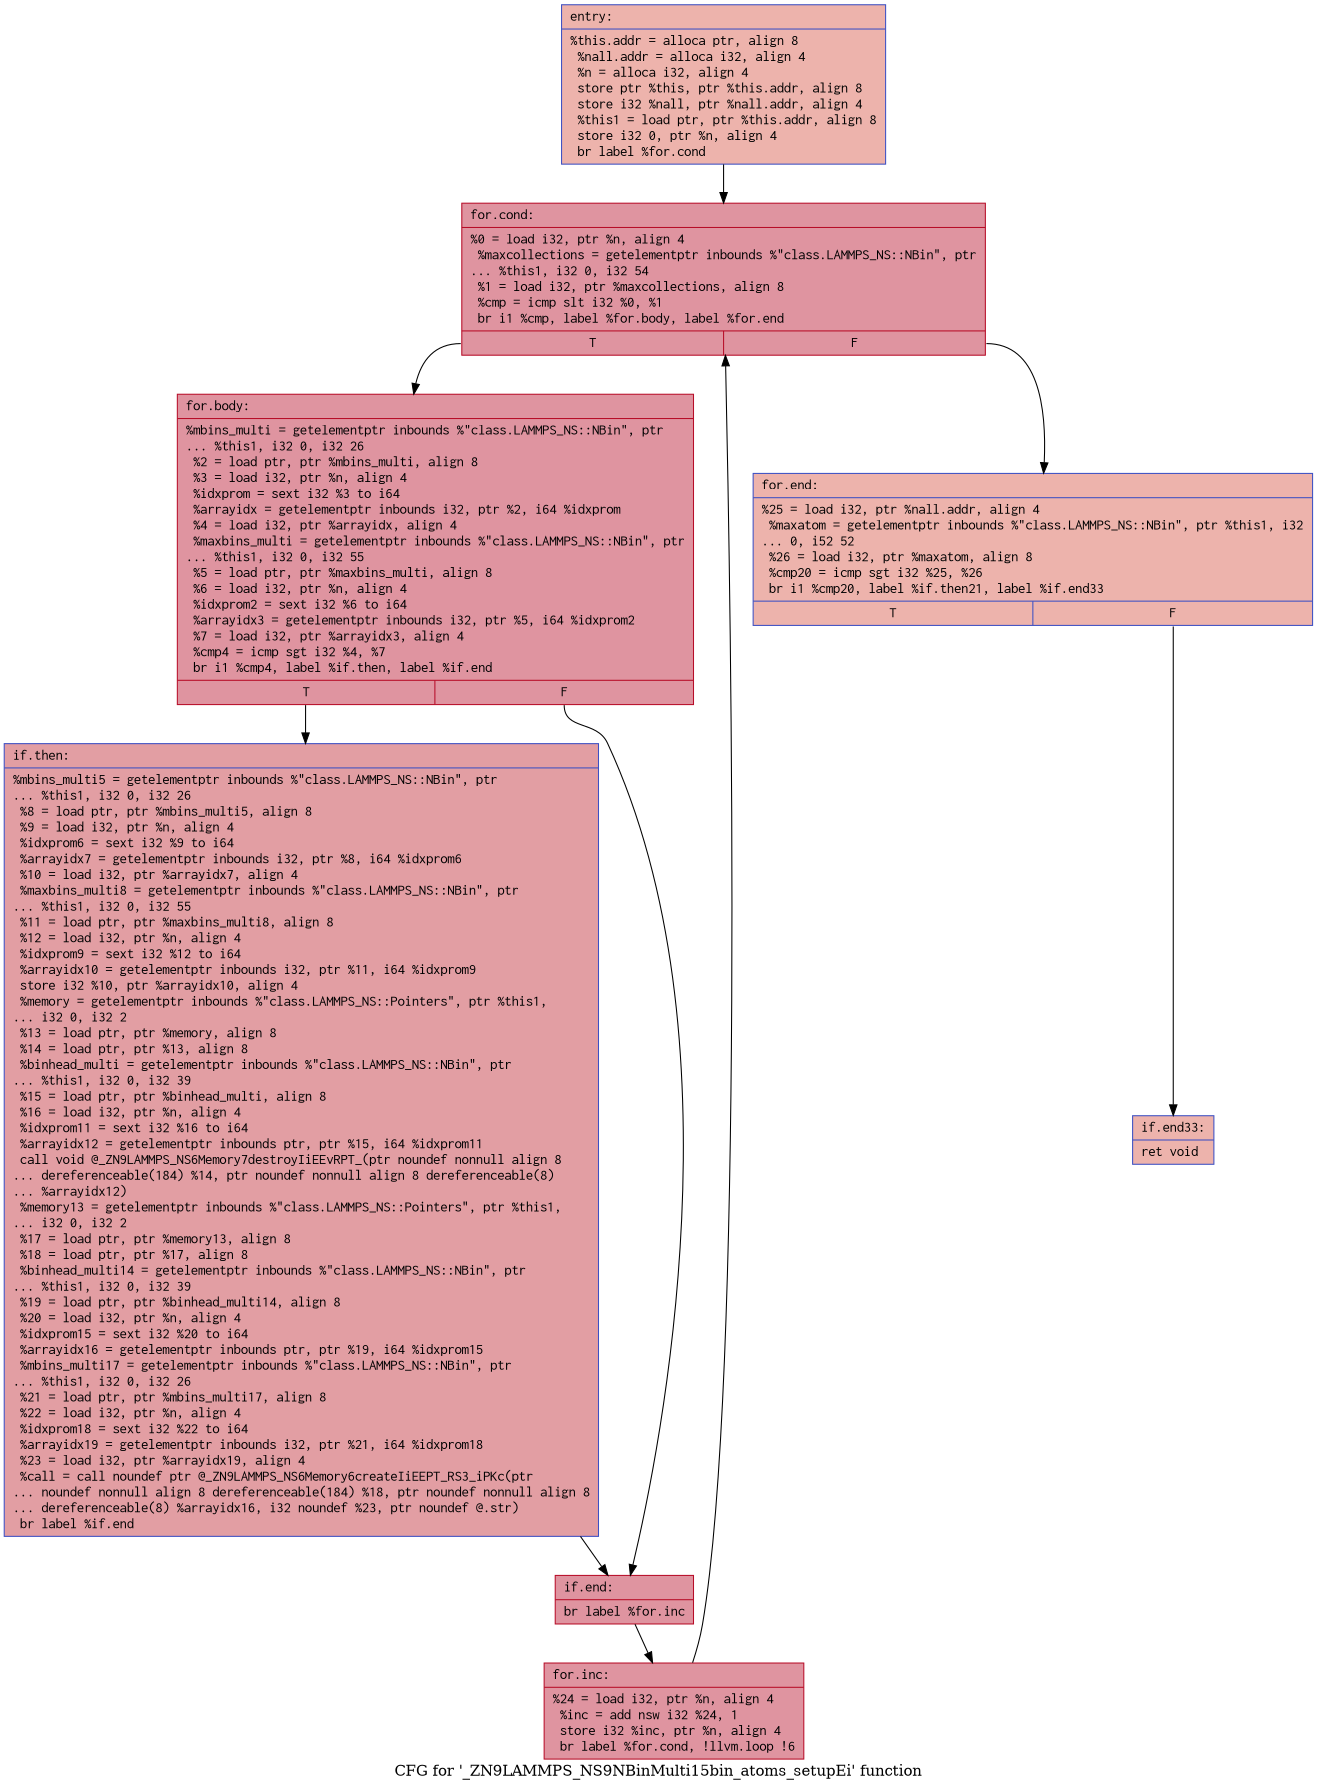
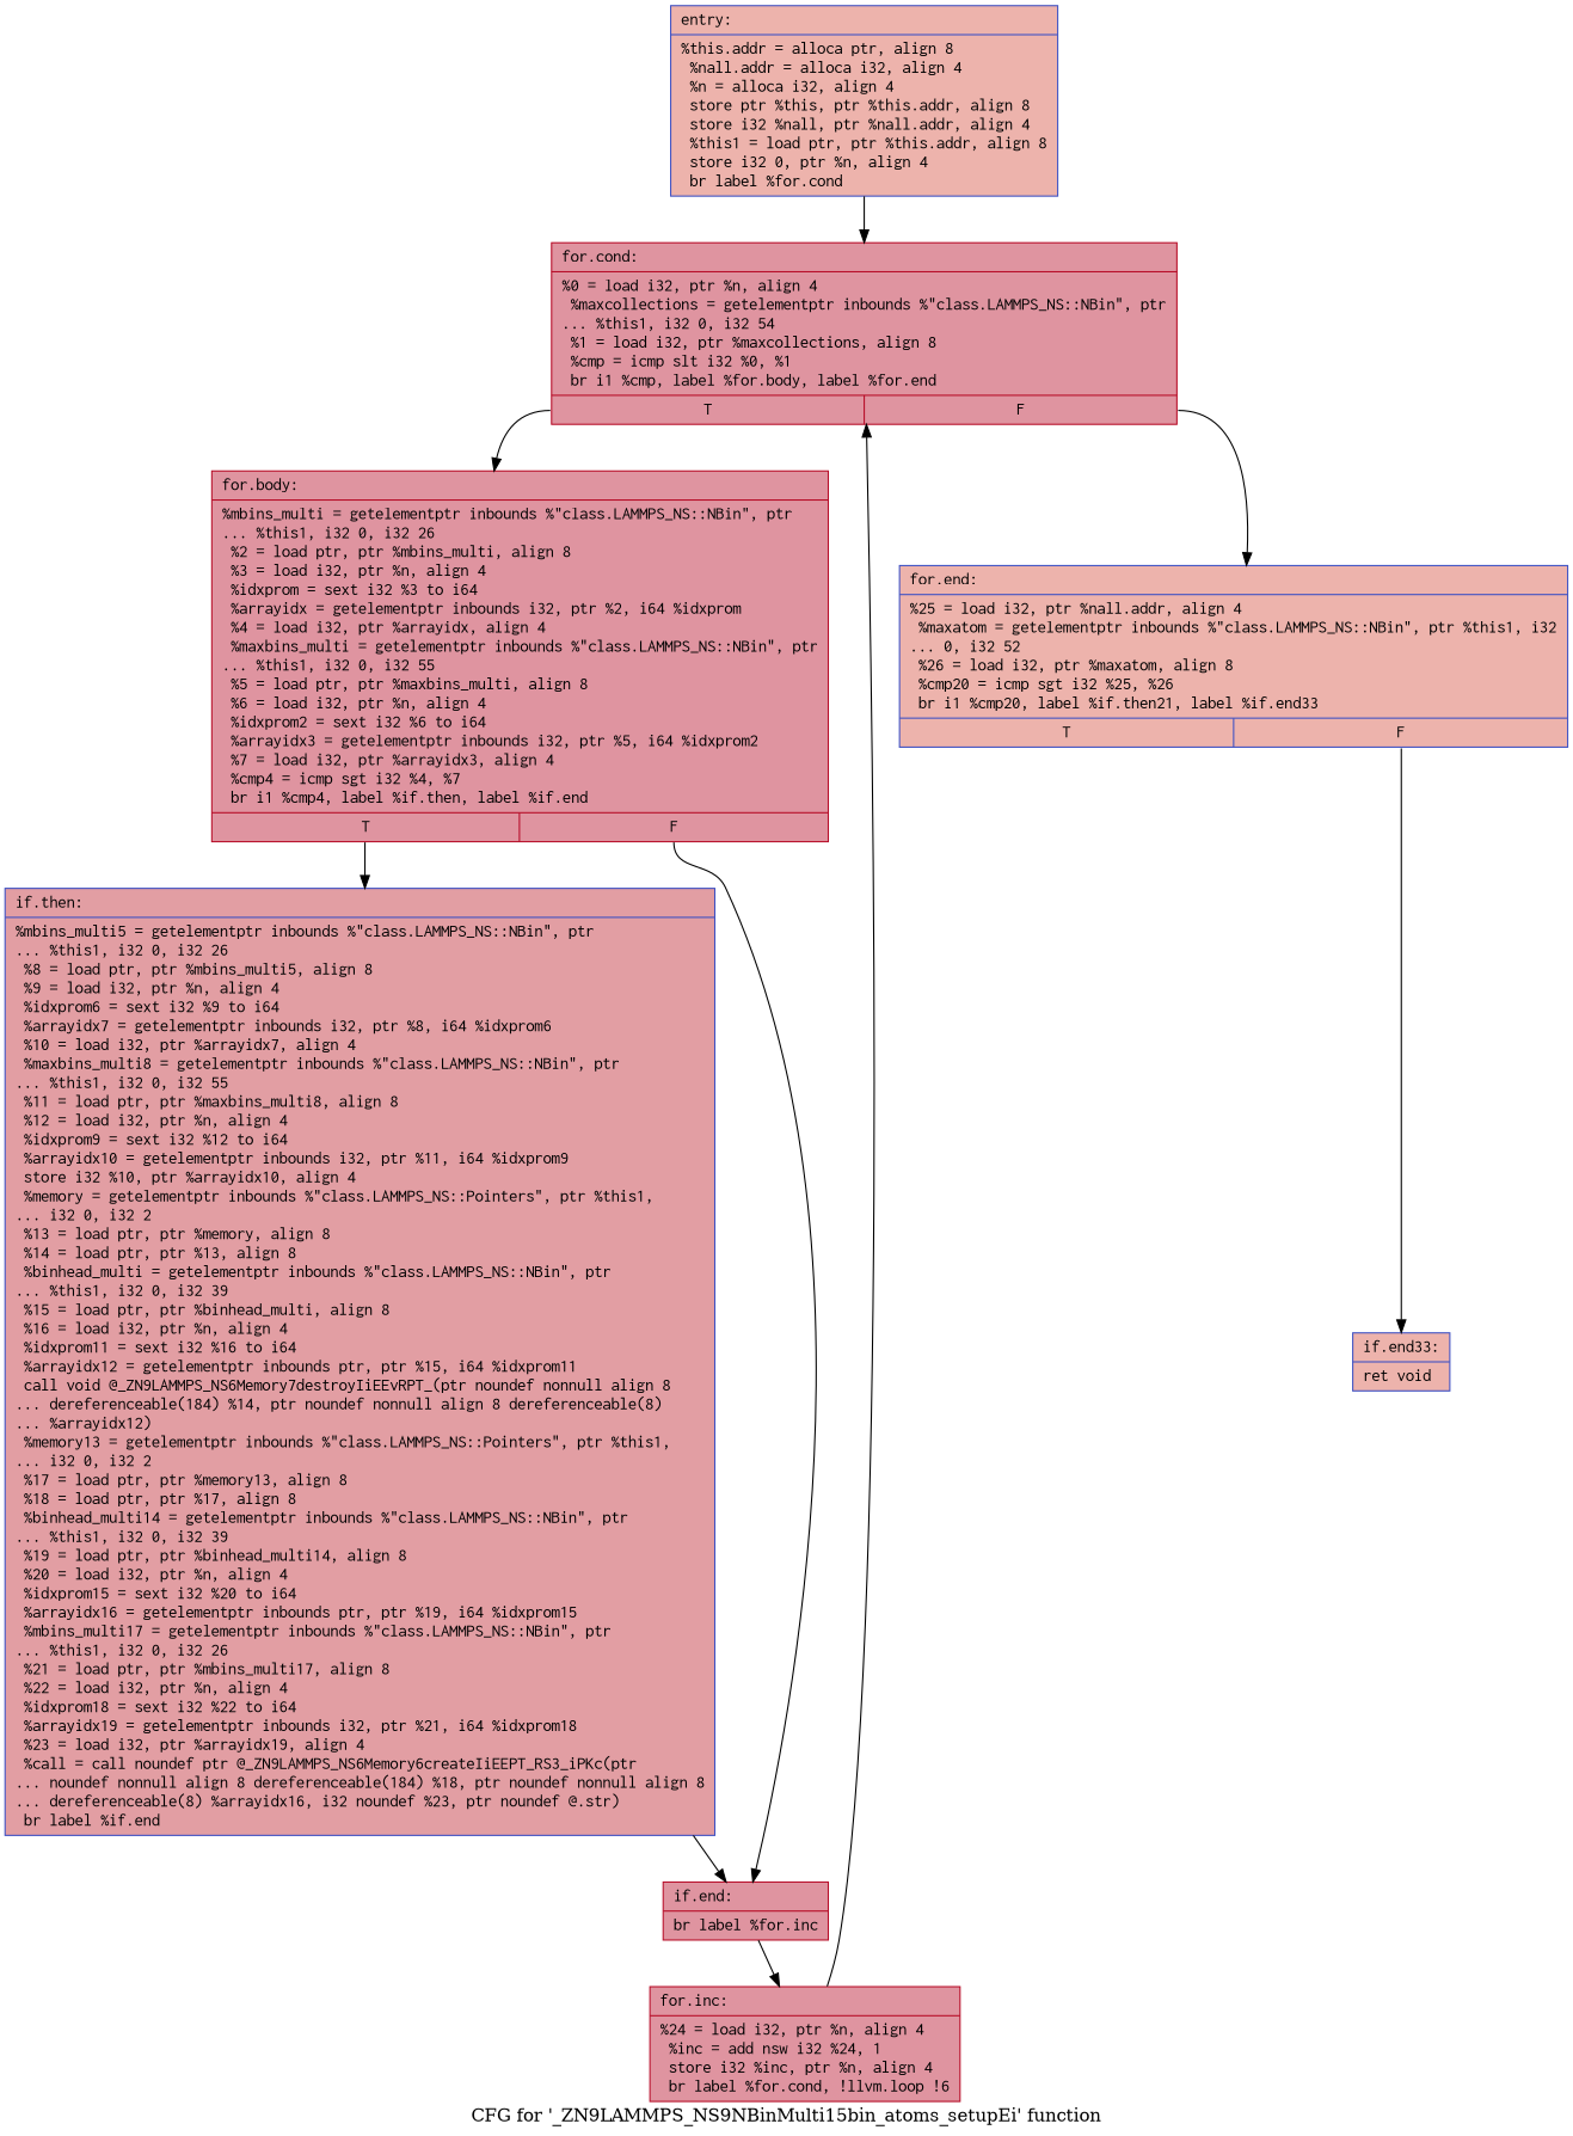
  digraph {
    label="CFG for '_ZN9LAMMPS_NS9NBinMulti15bin_atoms_setupEi' function"
    node [color="#3d50c3ff" fillcolor="#b70d2870" fontname=Courier shape=record style=filled]
    n1 [fillcolor="#d6524470" label="{entry:\l|  %this.addr = alloca ptr, align 8\l  %nall.addr = alloca i32, align 4\l  %n = alloca i32, align 4\l  store ptr %this, ptr %this.addr, align 8\l  store i32 %nall, ptr %nall.addr, align 4\l  %this1 = load ptr, ptr %this.addr, align 8\l  store i32 0, ptr %n, align 4\l  br label %for.cond\l}"]
    n2 [color="#b70d28ff" label="{for.cond:\l|  %0 = load i32, ptr %n, align 4\l  %maxcollections = getelementptr inbounds %\"class.LAMMPS_NS::NBin\", ptr\l... %this1, i32 0, i32 54\l  %1 = load i32, ptr %maxcollections, align 8\l  %cmp = icmp slt i32 %0, %1\l  br i1 %cmp, label %for.body, label %for.end\l|{<s0>T|<s1>F}}"]
    n3 [color="#b70d28ff" label="{for.body:\l|  %mbins_multi = getelementptr inbounds %\"class.LAMMPS_NS::NBin\", ptr\l... %this1, i32 0, i32 26\l  %2 = load ptr, ptr %mbins_multi, align 8\l  %3 = load i32, ptr %n, align 4\l  %idxprom = sext i32 %3 to i64\l  %arrayidx = getelementptr inbounds i32, ptr %2, i64 %idxprom\l  %4 = load i32, ptr %arrayidx, align 4\l  %maxbins_multi = getelementptr inbounds %\"class.LAMMPS_NS::NBin\", ptr\l... %this1, i32 0, i32 55\l  %5 = load ptr, ptr %maxbins_multi, align 8\l  %6 = load i32, ptr %n, align 4\l  %idxprom2 = sext i32 %6 to i64\l  %arrayidx3 = getelementptr inbounds i32, ptr %5, i64 %idxprom2\l  %7 = load i32, ptr %arrayidx3, align 4\l  %cmp4 = icmp sgt i32 %4, %7\l  br i1 %cmp4, label %if.then, label %if.end\l|{<s0>T|<s1>F}}"]
-   n4 [fillcolor="#d6524470" label="{for.end:\l|  %25 = load i32, ptr %nall.addr, align 4\l  %maxatom = getelementptr inbounds %\"class.LAMMPS_NS::NBin\", ptr %this1, i32\l... 0, i52 52\l  %26 = load i32, ptr %maxatom, align 8\l  %cmp20 = icmp sgt i32 %25, %26\l  br i1 %cmp20, label %if.then21, label %if.end33\l|{<s0>T|<s1>F}}"]
+   n4 [fillcolor="#d6524470" label="{for.end:\l|  %25 = load i32, ptr %nall.addr, align 4\l  %maxatom = getelementptr inbounds %\"class.LAMMPS_NS::NBin\", ptr %this1, i32\l... 0, i32 52\l  %26 = load i32, ptr %maxatom, align 8\l  %cmp20 = icmp sgt i32 %25, %26\l  br i1 %cmp20, label %if.then21, label %if.end33\l|{<s0>T|<s1>F}}"]
    n5 [fillcolor="#be242e70" label="{if.then:\l|  %mbins_multi5 = getelementptr inbounds %\"class.LAMMPS_NS::NBin\", ptr\l... %this1, i32 0, i32 26\l  %8 = load ptr, ptr %mbins_multi5, align 8\l  %9 = load i32, ptr %n, align 4\l  %idxprom6 = sext i32 %9 to i64\l  %arrayidx7 = getelementptr inbounds i32, ptr %8, i64 %idxprom6\l  %10 = load i32, ptr %arrayidx7, align 4\l  %maxbins_multi8 = getelementptr inbounds %\"class.LAMMPS_NS::NBin\", ptr\l... %this1, i32 0, i32 55\l  %11 = load ptr, ptr %maxbins_multi8, align 8\l  %12 = load i32, ptr %n, align 4\l  %idxprom9 = sext i32 %12 to i64\l  %arrayidx10 = getelementptr inbounds i32, ptr %11, i64 %idxprom9\l  store i32 %10, ptr %arrayidx10, align 4\l  %memory = getelementptr inbounds %\"class.LAMMPS_NS::Pointers\", ptr %this1,\l... i32 0, i32 2\l  %13 = load ptr, ptr %memory, align 8\l  %14 = load ptr, ptr %13, align 8\l  %binhead_multi = getelementptr inbounds %\"class.LAMMPS_NS::NBin\", ptr\l... %this1, i32 0, i32 39\l  %15 = load ptr, ptr %binhead_multi, align 8\l  %16 = load i32, ptr %n, align 4\l  %idxprom11 = sext i32 %16 to i64\l  %arrayidx12 = getelementptr inbounds ptr, ptr %15, i64 %idxprom11\l  call void @_ZN9LAMMPS_NS6Memory7destroyIiEEvRPT_(ptr noundef nonnull align 8\l... dereferenceable(184) %14, ptr noundef nonnull align 8 dereferenceable(8)\l... %arrayidx12)\l  %memory13 = getelementptr inbounds %\"class.LAMMPS_NS::Pointers\", ptr %this1,\l... i32 0, i32 2\l  %17 = load ptr, ptr %memory13, align 8\l  %18 = load ptr, ptr %17, align 8\l  %binhead_multi14 = getelementptr inbounds %\"class.LAMMPS_NS::NBin\", ptr\l... %this1, i32 0, i32 39\l  %19 = load ptr, ptr %binhead_multi14, align 8\l  %20 = load i32, ptr %n, align 4\l  %idxprom15 = sext i32 %20 to i64\l  %arrayidx16 = getelementptr inbounds ptr, ptr %19, i64 %idxprom15\l  %mbins_multi17 = getelementptr inbounds %\"class.LAMMPS_NS::NBin\", ptr\l... %this1, i32 0, i32 26\l  %21 = load ptr, ptr %mbins_multi17, align 8\l  %22 = load i32, ptr %n, align 4\l  %idxprom18 = sext i32 %22 to i64\l  %arrayidx19 = getelementptr inbounds i32, ptr %21, i64 %idxprom18\l  %23 = load i32, ptr %arrayidx19, align 4\l  %call = call noundef ptr @_ZN9LAMMPS_NS6Memory6createIiEEPT_RS3_iPKc(ptr\l... noundef nonnull align 8 dereferenceable(184) %18, ptr noundef nonnull align 8\l... dereferenceable(8) %arrayidx16, i32 noundef %23, ptr noundef @.str)\l  br label %if.end\l}"]
    n6 [color="#b70d28ff" label="{if.end:\l|  br label %for.inc\l}"]
    n7 [fillcolor="#d6524470" label="{if.end33:\l|  ret void\l}"]
    n8 [color="#b70d28ff" label="{for.inc:\l|  %24 = load i32, ptr %n, align 4\l  %inc = add nsw i32 %24, 1\l  store i32 %inc, ptr %n, align 4\l  br label %for.cond, !llvm.loop !6\l}"]
    n1 -> n2
    n2 -> n3 [tailport=s0]
    n2 -> n4 [tailport=s1]
    n3 -> n5 [tailport=s0]
    n3 -> n6 [tailport=s1]
    n4 -> n7 [tailport=s1]
    n5 -> n6
    n6 -> n8
    n8 -> n2
  }
